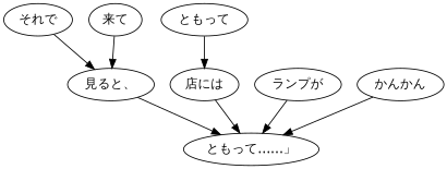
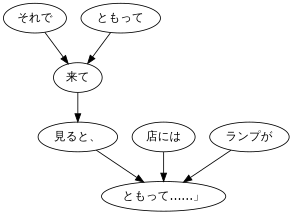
  digraph {
    n1 [label="それで"]
    n2 [label="来て"]
    n3 [label="見ると、"]
    n4 [label="ともって"]
    n5 [label="ともって……」"]
    n6 [label="店には"]
    n7 [label="ランプが"]
-   n8 [label="かんかん"]
-   n1 -> n3
+   n1 -> n2
    n2 -> n3
    n3 -> n5
-   n4 -> n6
+   n4 -> n2
    n6 -> n5
    n7 -> n5
-   n8 -> n5
  }
